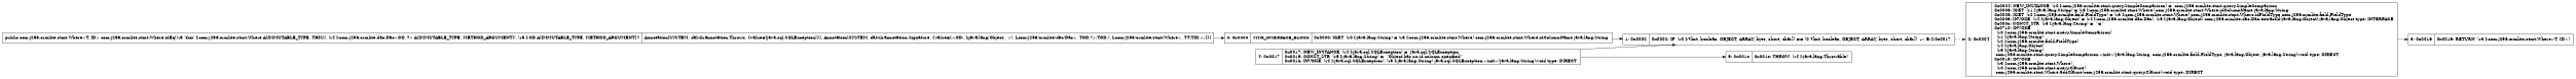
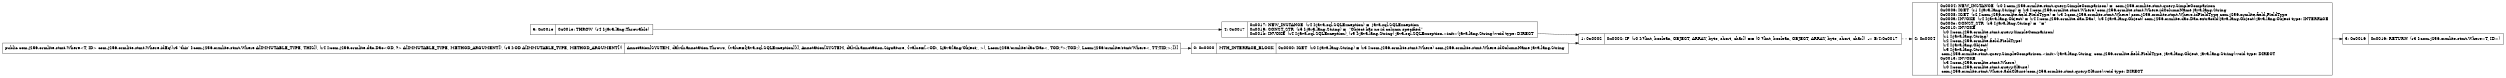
  digraph {
    rankdir=LR
    node [shape=record]
    n1 [label="{0\:\ 0x0000|MTH_INTERFACE_BLOCK\l|0x0000: IGET  (r0 I:java.lang.String) = (r3 I:com.j256.ormlite.stmt.Where) com.j256.ormlite.stmt.Where.idColumnName java.lang.String \l}"]
    n2 [label="{1\:\ 0x0002|0x0002: IF  (r0 I:?[int, boolean, OBJECT, ARRAY, byte, short, char]) == (0 ?[int, boolean, OBJECT, ARRAY, byte, short, char])  \-\> B:4:0x0017 \l}"]
-   n3 [label="{2\:\ 0x0004|0x0004: NEW_INSTANCE  (r0 I:com.j256.ormlite.stmt.query.SimpleComparison) =  com.j256.ormlite.stmt.query.SimpleComparison \l0x0006: IGET  (r1 I:java.lang.String) = (r3 I:com.j256.ormlite.stmt.Where) com.j256.ormlite.stmt.Where.idColumnName java.lang.String \l0x0008: IGET  (r2 I:com.j256.ormlite.field.FieldType) = (r3 I:com.j256.ormlite.stmt.Where) com.j256.ormlite.stmt.Where.idFieldType com.j256.ormlite.field.FieldType \l0x000a: INVOKE  (r4 I:java.lang.Object) = (r4 I:com.j256.ormlite.dao.Dao), (r5 I:java.lang.Object) com.j256.ormlite.dao.Dao.extractId(java.lang.Object):java.lang.Object type: INTERFACE \l0x000e: CONST_STR  (r5 I:java.lang.String) =  \"=\" \l0x0710: INVOKE  \l  (r0 I:com.j256.ormlite.stmt.query.SimpleComparison)\l  (r1 I:java.lang.String)\l  (r2 I:com.j256.ormlite.field.FieldType)\l  (r4 I:java.lang.Object)\l  (r5 I:java.lang.String)\l com.j256.ormlite.stmt.query.SimpleComparison.\<init\>(java.lang.String, com.j256.ormlite.field.FieldType, java.lang.Object, java.lang.String):void type: DIRECT \l0x0013: INVOKE  \l  (r3 I:com.j256.ormlite.stmt.Where)\l  (r0 I:com.j256.ormlite.stmt.query.Clause)\l com.j256.ormlite.stmt.Where.addClause(com.j256.ormlite.stmt.query.Clause):void type: DIRECT \l}"]
+   n3 [label="{2\:\ 0x0004|0x0004: NEW_INSTANCE  (r0 I:com.j256.ormlite.stmt.query.SimpleComparison) =  com.j256.ormlite.stmt.query.SimpleComparison \l0x0006: IGET  (r1 I:java.lang.String) = (r3 I:com.j256.ormlite.stmt.Where) com.j256.ormlite.stmt.Where.idColumnName java.lang.String \l0x0008: IGET  (r2 I:com.j256.ormlite.field.FieldType) = (r3 I:com.j256.ormlite.stmt.Where) com.j256.ormlite.stmt.Where.idFieldType com.j256.ormlite.field.FieldType \l0x000a: INVOKE  (r4 I:java.lang.Object) = (r4 I:com.j256.ormlite.dao.Dao), (r5 I:java.lang.Object) com.j256.ormlite.dao.Dao.extractId(java.lang.Object):java.lang.Object type: INTERFACE \l0x000e: CONST_STR  (r5 I:java.lang.String) =  \"=\" \l0x0010: INVOKE  \l  (r0 I:com.j256.ormlite.stmt.query.SimpleComparison)\l  (r1 I:java.lang.String)\l  (r2 I:com.j256.ormlite.field.FieldType)\l  (r4 I:java.lang.Object)\l  (r5 I:java.lang.String)\l com.j256.ormlite.stmt.query.SimpleComparison.\<init\>(java.lang.String, com.j256.ormlite.field.FieldType, java.lang.Object, java.lang.String):void type: DIRECT \l0x0013: INVOKE  \l  (r3 I:com.j256.ormlite.stmt.Where)\l  (r0 I:com.j256.ormlite.stmt.query.Clause)\l com.j256.ormlite.stmt.Where.addClause(com.j256.ormlite.stmt.query.Clause):void type: DIRECT \l}"]
    n4 [label="{3\:\ 0x0016|0x0016: RETURN  (r3 I:com.j256.ormlite.stmt.Where\<T, ID\>) \l}"]
    n5 [label="{4\:\ 0x0017|0x0017: NEW_INSTANCE  (r4 I:java.sql.SQLException) =  java.sql.SQLException \l0x0019: CONST_STR  (r5 I:java.lang.String) =  \"Object has no id column specified\" \l0x001b: INVOKE  (r4 I:java.sql.SQLException), (r5 I:java.lang.String) java.sql.SQLException.\<init\>(java.lang.String):void type: DIRECT \l}"]
    n6 [label="{5\:\ 0x001e|0x001e: THROW  (r4 I:java.lang.Throwable) \l}"]
    n7 [label="{public com.j256.ormlite.stmt.Where\<T, ID\> com.j256.ormlite.stmt.Where.idEq((r3 'this' I:com.j256.ormlite.stmt.Where A[IMMUTABLE_TYPE, THIS]), (r4 I:com.j256.ormlite.dao.Dao\<OD, ?\> A[IMMUTABLE_TYPE, METHOD_ARGUMENT]), (r5 I:OD A[IMMUTABLE_TYPE, METHOD_ARGUMENT]))  | Annotation[SYSTEM, dalvik.annotation.Throws, \{value=[java.sql.SQLException]\}], Annotation[SYSTEM, dalvik.annotation.Signature, \{value=[\<OD:, Ljava\/lang\/Object;, \>(, Lcom\/j256\/ormlite\/dao\/Dao\<, TOD;*\>;TOD;), Lcom\/j256\/ormlite\/stmt\/Where\<, TT;TID;\>;]\}]\l}"]
    n1 -> n2
    n2 -> n3 [style=dashed]
    n3 -> n4
    n5 -> n2
-   n5 -> n6
+   n6 -> n5
    n7 -> n1
  }
